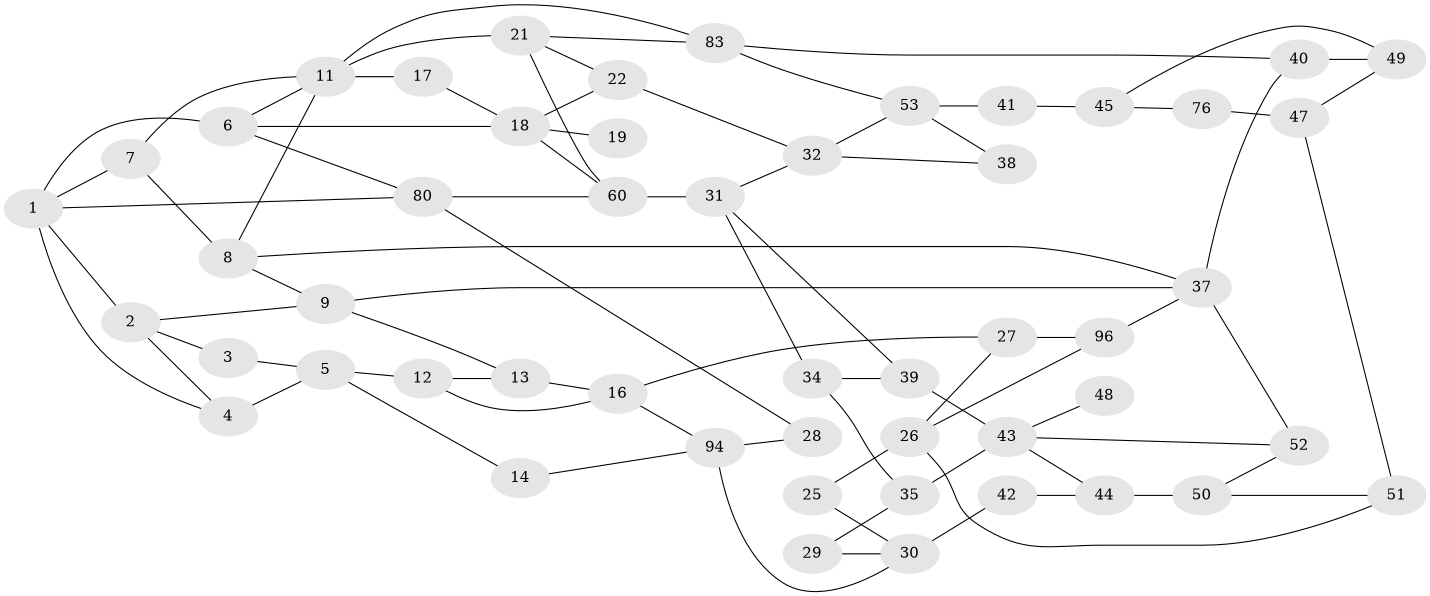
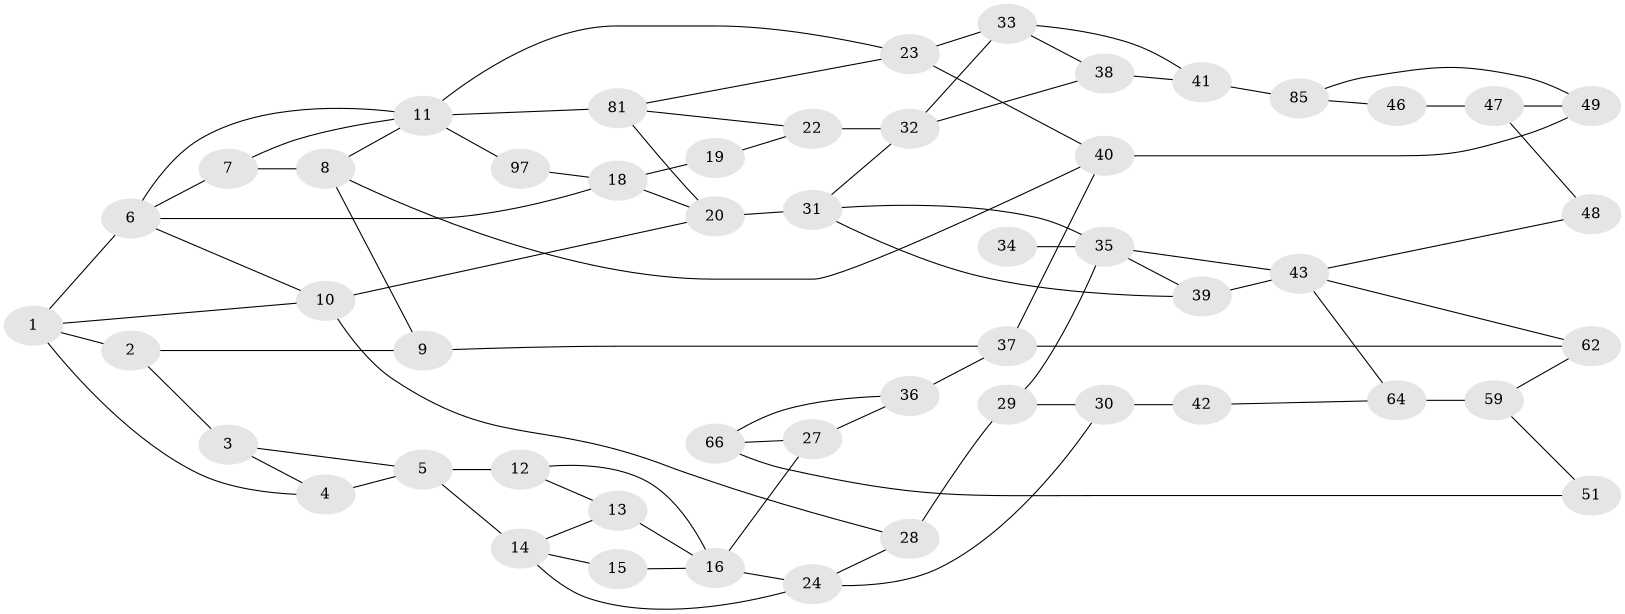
  graph {
    rankdir=LR
    node [color=gray90 style=filled]
    edge [weight=1.0]
    1
    2
    4
    6
-   10 [label=80]
+   10
    3
    9
    5
    7
    11
    18
-   20 [label=60]
+   20
    28
    13
    37
    12
    14
    16
-   24 [label=94]
+   15
+   24
    8
-   17
-   21
-   23 [label=83]
+   17 [label=97]
+   21 [label=81]
+   23
    19
    40
    49
-   52
+   52 [label=62]
    31
    29
    22
-   33 [label=53]
+   33
    27
    30
-   36 [label=96]
+   36
    32
    34
    39
    38
    41
-   25
-   26
+   26 [label=66]
    42
    51
    35
    43
-   44
-   45
+   44 [label=64]
+   45 [label=85]
    48
-   46 [label=76]
-   50
+   46
+   50 [label=59]
    47
    1 -- 2
    1 -- 4
    1 -- 6
    1 -- 10
    2 -- 3
    2 -- 9
    4 -- 5
    6 -- 10
-   1 -- 7
+   6 -- 7
    6 -- 11
    6 -- 18 [weight=2.0]
    10 -- 20
    10 -- 28
-   2 -- 4
+   3 -- 4
    3 -- 5 [weight=3.0]
-   9 -- 13
+   14 -- 13
    9 -- 37
    5 -- 12
    5 -- 14
    7 -- 11
    7 -- 8
    11 -- 17
    11 -- 21
    11 -- 23
    18 -- 20
    18 -- 19
    20 -- 31 [weight=2.0]
+   28 -- 29
    13 -- 16
    37 -- 40
    37 -- 52
    12 -- 13
    12 -- 16
+   14 -- 15
    14 -- 24
    16 -- 24
    16 -- 27
+   15 -- 16 [weight=2.0]
    24 -- 28
    24 -- 30
    8 -- 9
    8 -- 11
-   8 -- 37
+   8 -- 40
    17 -- 18 [weight=2.0]
    21 -- 20
    21 -- 23 [weight=2.0]
    21 -- 22
    23 -- 40
    23 -- 33 [weight=2.0]
-   18 -- 22
+   19 -- 22
    40 -- 49
    31 -- 32 [weight=2.0]
-   31 -- 34
+   31 -- 35
    31 -- 39
    29 -- 30
    29 -- 35
    22 -- 32
    33 -- 38
    33 -- 41
    27 -- 36
    30 -- 42 [weight=2.0]
    36 -- 37
    32 -- 33
    32 -- 38
-   34 -- 39
+   35 -- 39
    34 -- 35
    39 -- 43
+   38 -- 41
    41 -- 45 [weight=2.0]
-   25 -- 30 [weight=2.0]
-   25 -- 26 [weight=2.0]
    26 -- 27
    26 -- 36
    26 -- 51 [weight=2.0]
    42 -- 44
    35 -- 43
    43 -- 52
    43 -- 44
    43 -- 48 [weight=2.0]
    44 -- 50
    45 -- 49
    45 -- 46 [weight=3.0]
    46 -- 47 [weight=3.0]
    50 -- 52
    50 -- 51
    47 -- 49
-   47 -- 51 [weight=2.0]
+   47 -- 48 [weight=2.0]
  }
